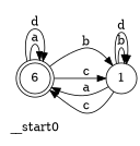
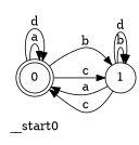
  digraph {
    rankdir=LR
    node [color=black fillcolor=white]
    __start0 [shape=none color="" fillcolor=""]
-   n2 [label=6 shape=doublecircle style="rounded,filled"]
+   n2 [label=0 shape=doublecircle style="rounded,filled"]
    n3 [label=1 shape=circle style=filled]
    n2 -> n2 [label=a]
    n2 -> n2 [label=d]
    n2 -> n3 [label=b]
    n2 -> n3 [label=c]
    n3 -> n2 [label=a]
    n3 -> n2 [label=c]
    n3 -> n3 [label=b]
    n3 -> n3 [label=d]
  }
